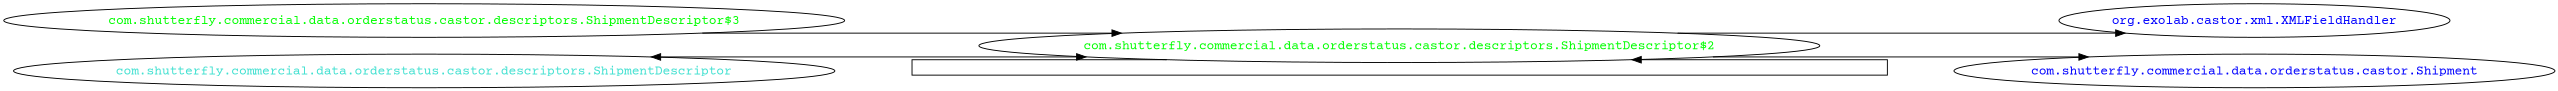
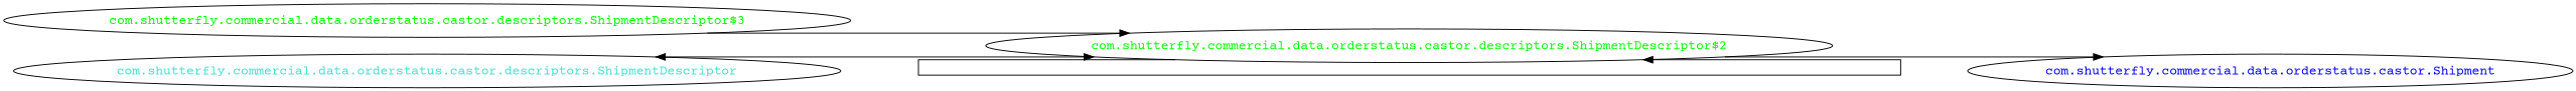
  digraph {
    concentrate=true
    rankdir=LR
    ranksep=2.0
    splines=ortho
    fontname="Courier Prime"
    node [fontcolor=green fontname="Courier Prime"]
    edge [fontname="Courier Prime"]
    "com.shutterfly.commercial.data.orderstatus.castor.descriptors.ShipmentDescriptor$2"
-   "org.exolab.castor.xml.XMLFieldHandler" [fontcolor=blue]
    "com.shutterfly.commercial.data.orderstatus.castor.Shipment" [fontcolor=blue]
    "com.shutterfly.commercial.data.orderstatus.castor.descriptors.ShipmentDescriptor$3"
    "com.shutterfly.commercial.data.orderstatus.castor.descriptors.ShipmentDescriptor" [fontcolor=turquoise]
    "com.shutterfly.commercial.data.orderstatus.castor.descriptors.ShipmentDescriptor$2" -> "com.shutterfly.commercial.data.orderstatus.castor.descriptors.ShipmentDescriptor$2"
-   "com.shutterfly.commercial.data.orderstatus.castor.descriptors.ShipmentDescriptor$2" -> "org.exolab.castor.xml.XMLFieldHandler"
    "com.shutterfly.commercial.data.orderstatus.castor.descriptors.ShipmentDescriptor$2" -> "com.shutterfly.commercial.data.orderstatus.castor.Shipment"
    "com.shutterfly.commercial.data.orderstatus.castor.descriptors.ShipmentDescriptor$3" -> "com.shutterfly.commercial.data.orderstatus.castor.descriptors.ShipmentDescriptor$2"
    "com.shutterfly.commercial.data.orderstatus.castor.descriptors.ShipmentDescriptor" -> "com.shutterfly.commercial.data.orderstatus.castor.descriptors.ShipmentDescriptor$2" [dir=both]
  }
